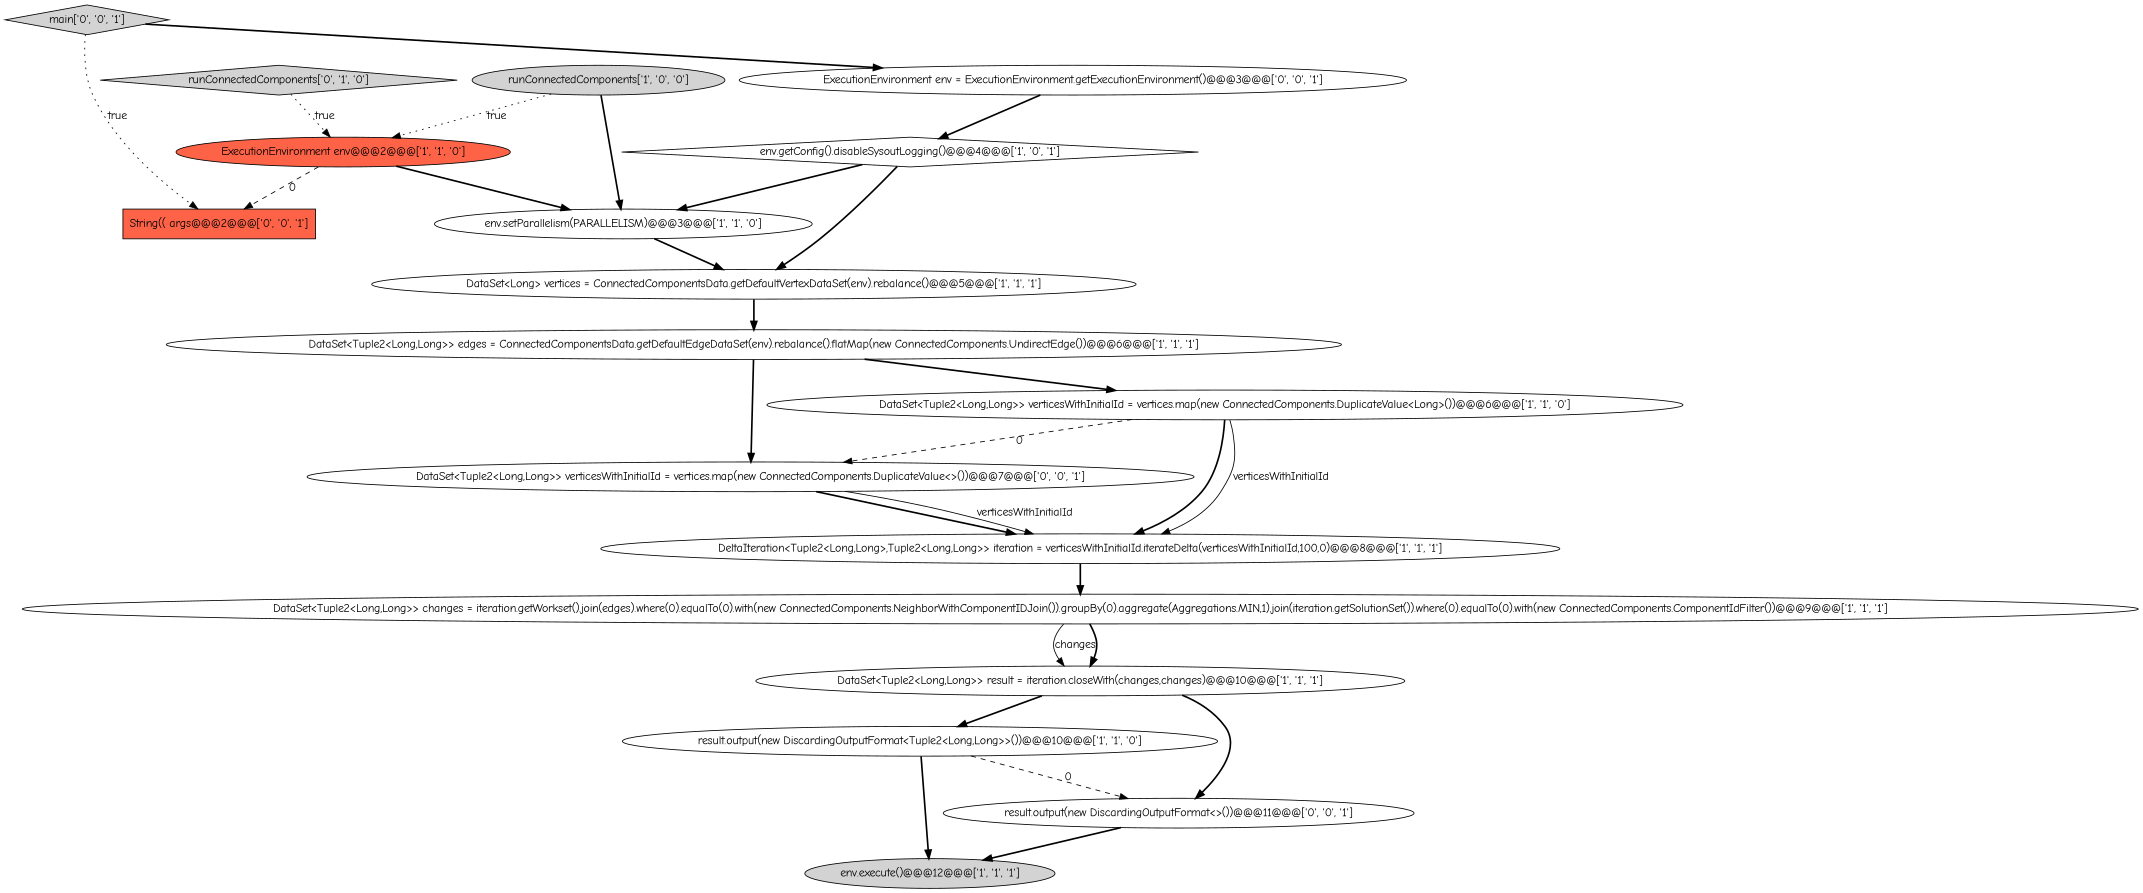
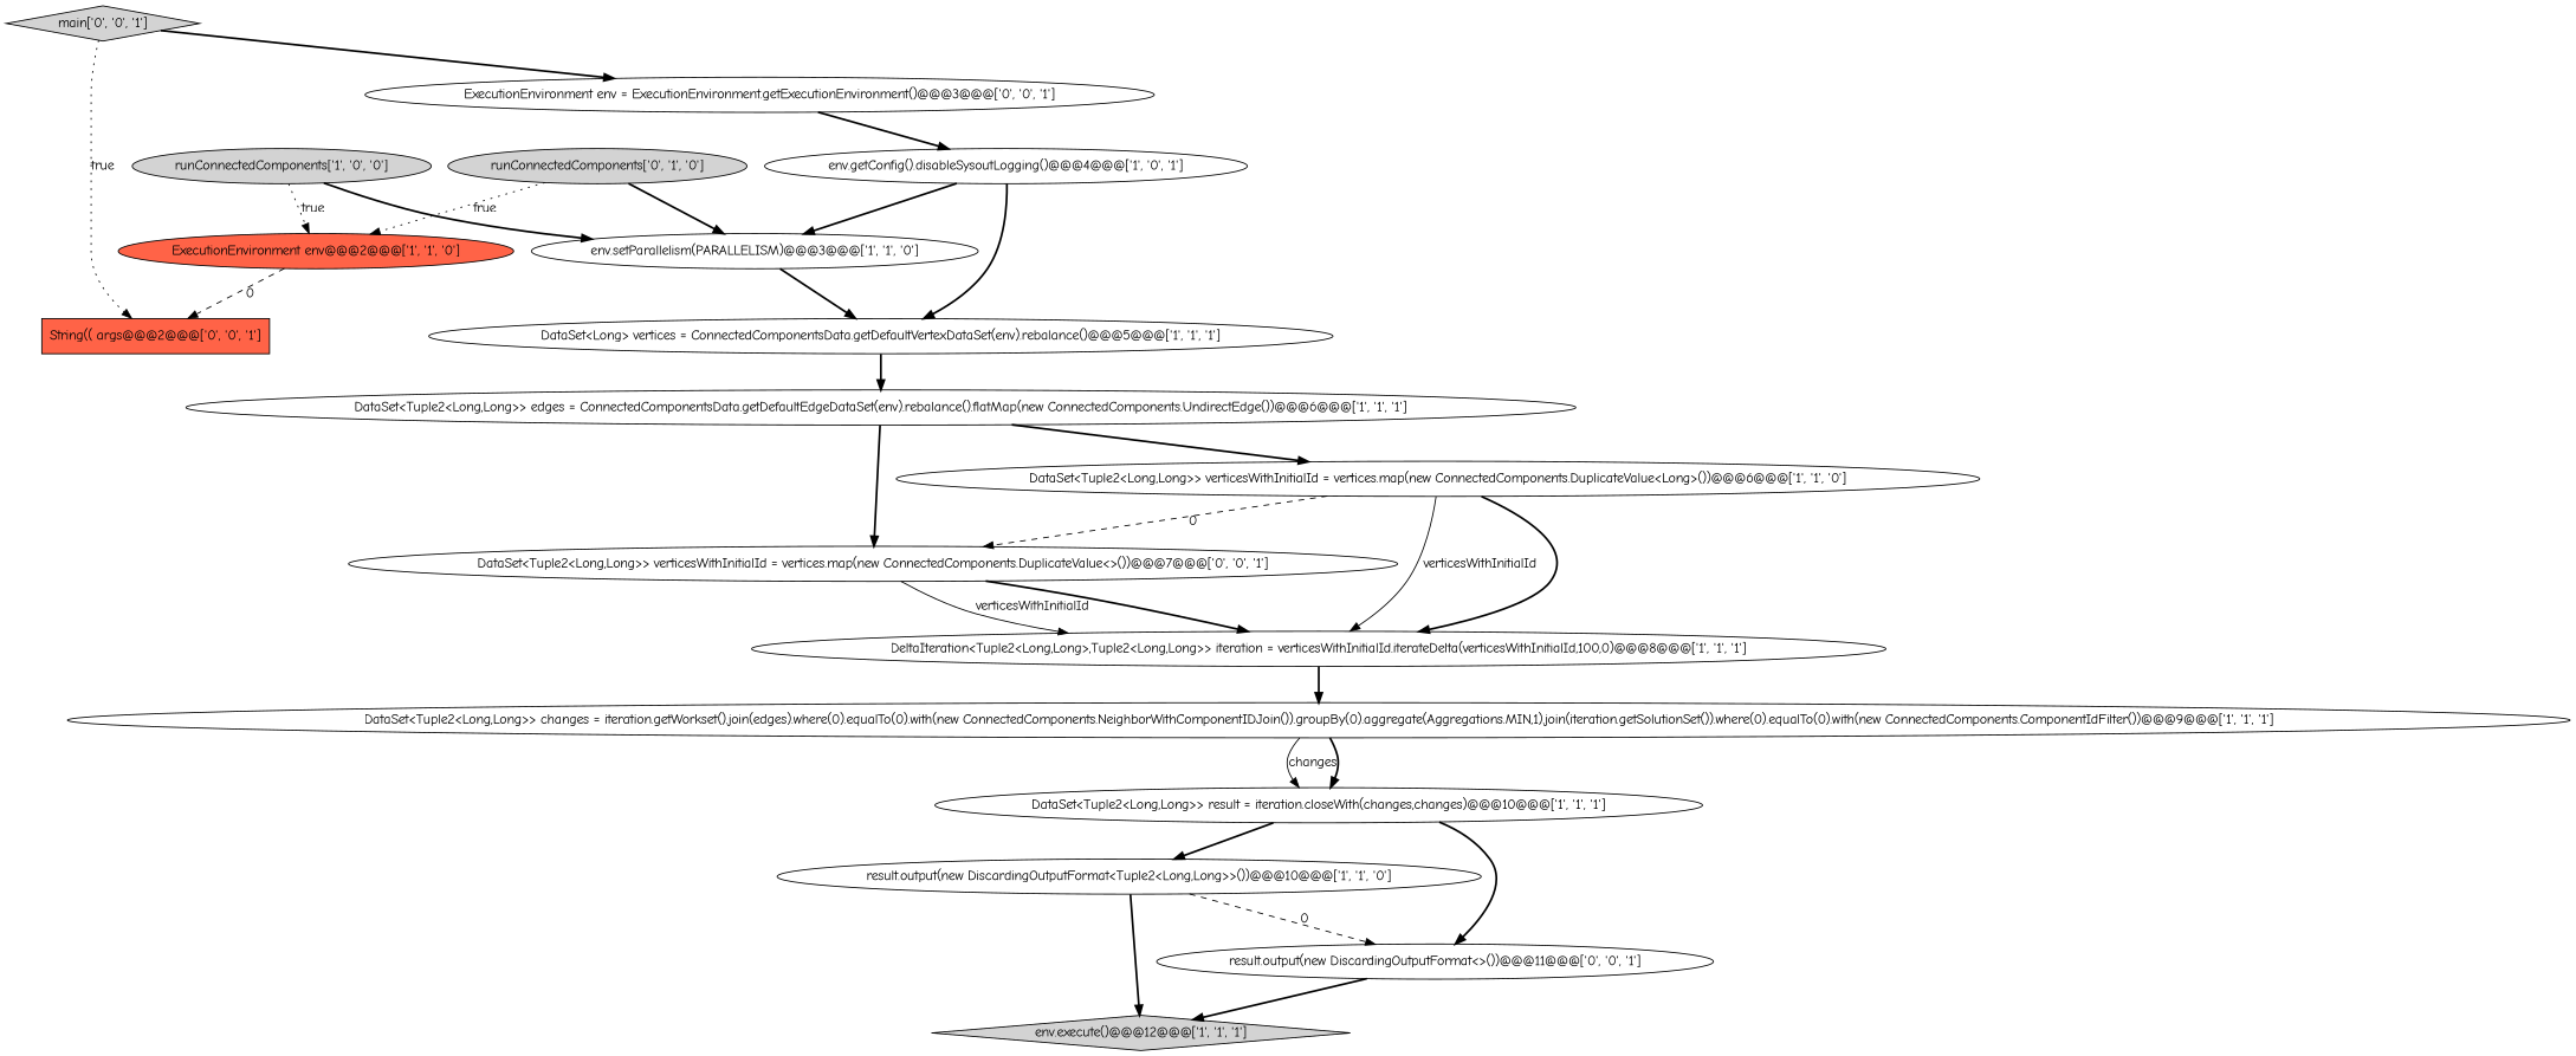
  digraph {
    fontname="Comic Neue"
    node [fillcolor=white fontname="Comic Neue" shape=ellipse style=filled]
    edge [fontname="Comic Neue" style=bold]
    n1 [fillcolor=tomato label="String(( args@@@2@@@['0', '0', '1']" shape=box]
-   n2 [label="env.getConfig().disableSysoutLogging()@@@4@@@['1', '0', '1']" shape=diamond]
+   n2 [label="env.getConfig().disableSysoutLogging()@@@4@@@['1', '0', '1']"]
    n3 [label="DataSet<Long> vertices = ConnectedComponentsData.getDefaultVertexDataSet(env).rebalance()@@@5@@@['1', '1', '1']"]
    n4 [label="env.setParallelism(PARALLELISM)@@@3@@@['1', '1', '0']"]
    n5 [label="DataSet<Tuple2<Long,Long>> edges = ConnectedComponentsData.getDefaultEdgeDataSet(env).rebalance().flatMap(new ConnectedComponents.UndirectEdge())@@@6@@@['1', '1', '1']"]
    n6 [label="ExecutionEnvironment env = ExecutionEnvironment.getExecutionEnvironment()@@@3@@@['0', '0', '1']"]
    n7 [fillcolor=lightgray label="main['0', '0', '1']" shape=diamond]
-   n8 [fillcolor=lightgray label="env.execute()@@@12@@@['1', '1', '1']"]
+   n8 [fillcolor=lightgray label="env.execute()@@@12@@@['1', '1', '1']" shape=diamond]
    n9 [label="DeltaIteration<Tuple2<Long,Long>,Tuple2<Long,Long>> iteration = verticesWithInitialId.iterateDelta(verticesWithInitialId,100,0)@@@8@@@['1', '1', '1']"]
    n10 [label="DataSet<Tuple2<Long,Long>> changes = iteration.getWorkset().join(edges).where(0).equalTo(0).with(new ConnectedComponents.NeighborWithComponentIDJoin()).groupBy(0).aggregate(Aggregations.MIN,1).join(iteration.getSolutionSet()).where(0).equalTo(0).with(new ConnectedComponents.ComponentIdFilter())@@@9@@@['1', '1', '1']"]
    n11 [label="DataSet<Tuple2<Long,Long>> result = iteration.closeWith(changes,changes)@@@10@@@['1', '1', '1']"]
-   n12 [fillcolor=lightgray label="runConnectedComponents['0', '1', '0']" shape=diamond]
+   n12 [fillcolor=lightgray label="runConnectedComponents['0', '1', '0']"]
    n13 [fillcolor=tomato label="ExecutionEnvironment env@@@2@@@['1', '1', '0']"]
    n14 [label="result.output(new DiscardingOutputFormat<Tuple2<Long,Long>>())@@@10@@@['1', '1', '0']"]
    n15 [label="result.output(new DiscardingOutputFormat<>())@@@11@@@['0', '0', '1']"]
    n16 [label="DataSet<Tuple2<Long,Long>> verticesWithInitialId = vertices.map(new ConnectedComponents.DuplicateValue<Long>())@@@6@@@['1', '1', '0']"]
    n17 [label="DataSet<Tuple2<Long,Long>> verticesWithInitialId = vertices.map(new ConnectedComponents.DuplicateValue<>())@@@7@@@['0', '0', '1']"]
    n18 [fillcolor=lightgray label="runConnectedComponents['1', '0', '0']"]
    n2 -> n3
    n2 -> n4
    n3 -> n5
    n4 -> n3
    n5 -> n16
    n5 -> n17
    n6 -> n2
    n7 -> n1 [label=true style=dotted]
    n7 -> n6
    n9 -> n10
    n10 -> n11 [label=changes style=solid]
    n10 -> n11
    n11 -> n14
    n11 -> n15
-   n13 -> n4
+   n12 -> n4
    n12 -> n13 [label=true style=dotted]
    n13 -> n1 [label=0 style=dashed]
    n14 -> n8
    n14 -> n15 [label=0 style=dashed]
    n15 -> n8
    n16 -> n9
    n16 -> n9 [label=verticesWithInitialId style=solid]
    n16 -> n17 [label=0 style=dashed]
    n17 -> n9
    n17 -> n9 [label=verticesWithInitialId style=solid]
    n18 -> n4
    n18 -> n13 [label=true style=dotted]
  }
